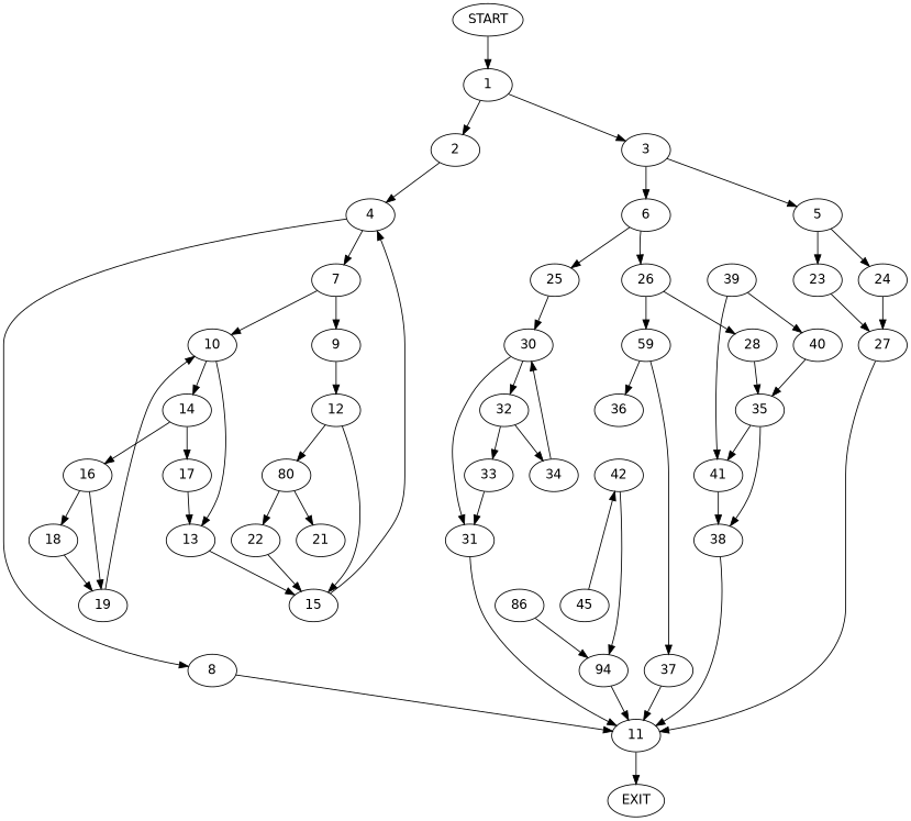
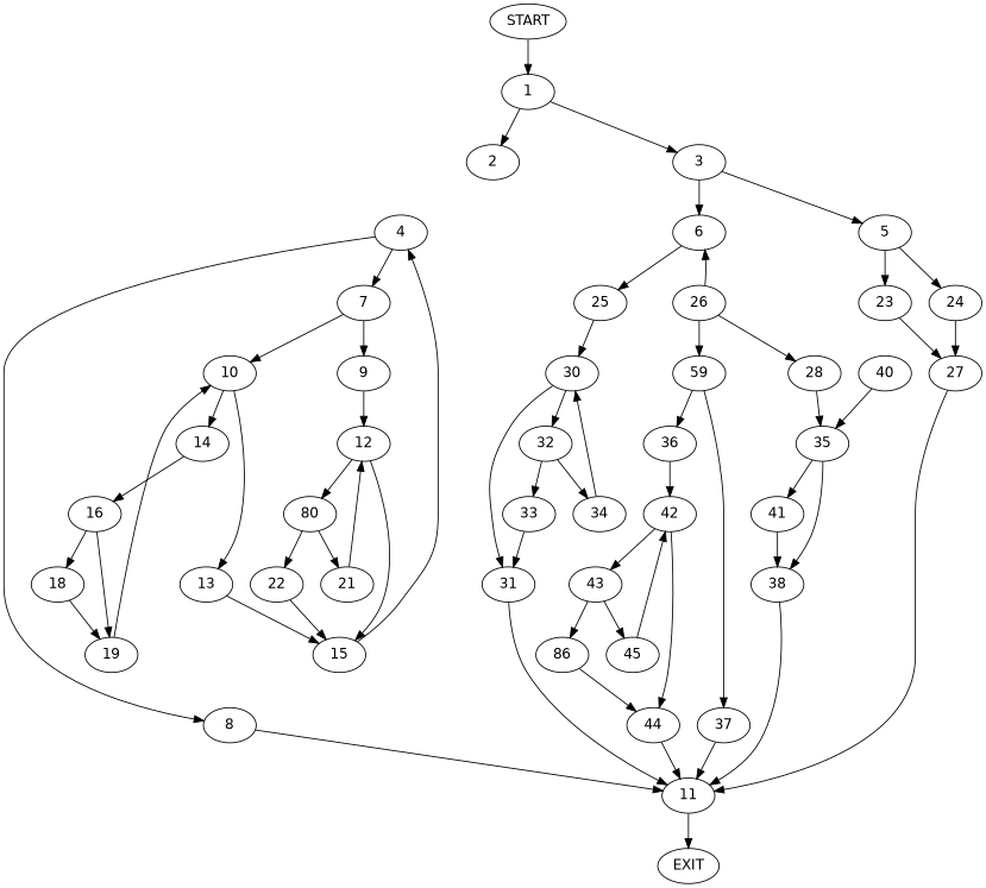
  digraph {
    fontname="DejaVu Sans"
    node [fontname="DejaVu Sans"]
    edge [fontname="DejaVu Sans"]
    n1 [label=START]
    1
    2
    3
    n5 [label=EXIT]
    4
    5
    6
    7
    8
    23
    24
    25
    26
    9
    10
    11
    27
    30
    28
    n21 [label=59]
    12
    13
    14
    15
    n26 [label=80]
    16
-   17
    21
    22
    18
    19
    31
    32
    35
    36
    37
    38
    41
    42
    33
    34
-   39
    40
-   44 [label=94]
+   43
+   44
    45
    n48 [label=86]
    n1 -> 1
    1 -> 2
    1 -> 3
-   2 -> 4
    3 -> 5
    3 -> 6
    4 -> 7
    4 -> 8
    5 -> 23
    5 -> 24
    6 -> 25
-   6 -> 26
+   26 -> 6
    7 -> 9
    7 -> 10
    8 -> 11
    23 -> 27
    24 -> 27
    25 -> 30
    26 -> 28
    26 -> n21
    9 -> 12
    10 -> 13
    10 -> 14
    11 -> n5
    27 -> 11
    30 -> 31
    30 -> 32
    28 -> 35
    n21 -> 36
    n21 -> 37
    12 -> 15
    12 -> n26
    13 -> 15
    14 -> 16
-   14 -> 17
    15 -> 4
    n26 -> 21
    n26 -> 22
    16 -> 18
    16 -> 19
-   17 -> 13
+   21 -> 12
    22 -> 15
    18 -> 19
    19 -> 10
    31 -> 11
    32 -> 33
    32 -> 34
    35 -> 38
    35 -> 41
+   36 -> 42
    37 -> 11
    38 -> 11
    41 -> 38
+   42 -> 43
    42 -> 44
    33 -> 31
    34 -> 30
-   39 -> 41
-   39 -> 40
    40 -> 35
+   43 -> 45
+   43 -> n48
    44 -> 11
    45 -> 42
    n48 -> 44
  }
